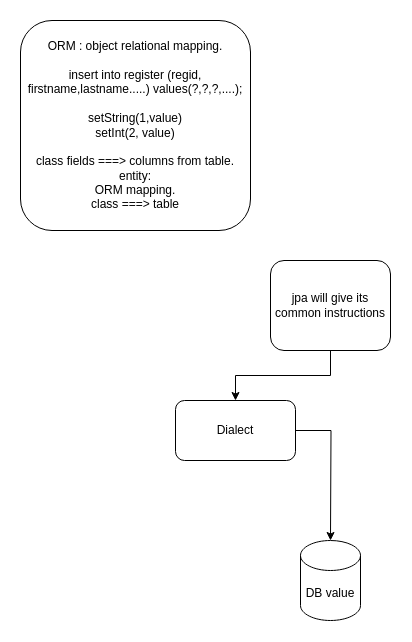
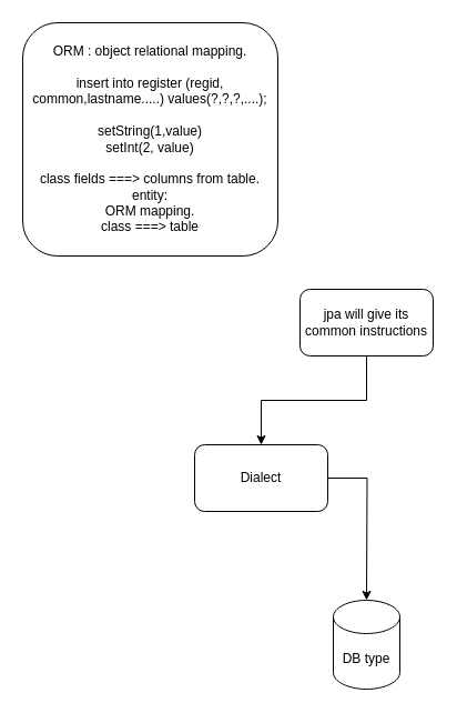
  <mxCell id="0" />
  <mxCell id="1" parent="0" />
- <mxCell id="2" value="ORM : object relational mapping.&lt;br&gt;&lt;br&gt;insert into register (regid, firstname,lastname.....) values(?,?,?,....);&lt;br&gt;&lt;br&gt;setString(1,value)&lt;br&gt;setInt(2, value)&lt;br&gt;&lt;br&gt;class fields ===&amp;gt; columns from table.&lt;br&gt;entity:&lt;br&gt;ORM mapping.&lt;br&gt;class ===&amp;gt; table" style="rounded=1;whiteSpace=wrap;html=1;" parent="1" vertex="1"><mxGeometry x="20" y="20" width="230" height="210" as="geometry" /></mxCell>
+ <mxCell id="2" value="ORM : object relational mapping.&lt;br&gt;&lt;br&gt;insert into register (regid, common,lastname.....) values(?,?,?,....);&lt;br&gt;&lt;br&gt;setString(1,value)&lt;br&gt;setInt(2, value)&lt;br&gt;&lt;br&gt;class fields ===&amp;gt; columns from table.&lt;br&gt;entity:&lt;br&gt;ORM mapping.&lt;br&gt;class ===&amp;gt; table" style="rounded=1;whiteSpace=wrap;html=1;" parent="1" vertex="1"><mxGeometry x="20" y="20" width="230" height="210" as="geometry" /></mxCell>
  <mxCell id="3" value="" style="edgeStyle=orthogonalEdgeStyle;rounded=0;orthogonalLoop=1;jettySize=auto;html=1;" parent="1" source="4" target="6" edge="1"><mxGeometry relative="1" as="geometry" /></mxCell>
- <mxCell id="4" value="jpa will give its common instructions" style="rounded=1;whiteSpace=wrap;html=1;" parent="1" vertex="1"><mxGeometry x="270" y="260" width="120" height="90" as="geometry" /></mxCell>
+ <mxCell id="4" value="jpa will give its common instructions" style="rounded=1;whiteSpace=wrap;html=1;" parent="1" vertex="1"><mxGeometry x="270" y="260" width="120" height="60" as="geometry" /></mxCell>
  <mxCell id="5" value="" style="edgeStyle=orthogonalEdgeStyle;rounded=0;orthogonalLoop=1;jettySize=auto;html=1;" parent="1" source="6" edge="1"><mxGeometry relative="1" as="geometry"><mxPoint x="330" y="540" as="targetPoint" /></mxGeometry></mxCell>
  <mxCell id="6" value="Dialect" style="whiteSpace=wrap;html=1;rounded=1;" parent="1" vertex="1"><mxGeometry x="175" y="400" width="120" height="60" as="geometry" /></mxCell>
- <mxCell id="7" value="DB value" style="shape=cylinder3;whiteSpace=wrap;html=1;boundedLbl=1;backgroundOutline=1;size=15;" parent="1" vertex="1"><mxGeometry x="300" y="540" width="60" height="80" as="geometry" /></mxCell>
+ <mxCell id="7" value="DB type" style="shape=cylinder3;whiteSpace=wrap;html=1;boundedLbl=1;backgroundOutline=1;size=15;" parent="1" vertex="1"><mxGeometry x="300" y="540" width="60" height="80" as="geometry" /></mxCell>
